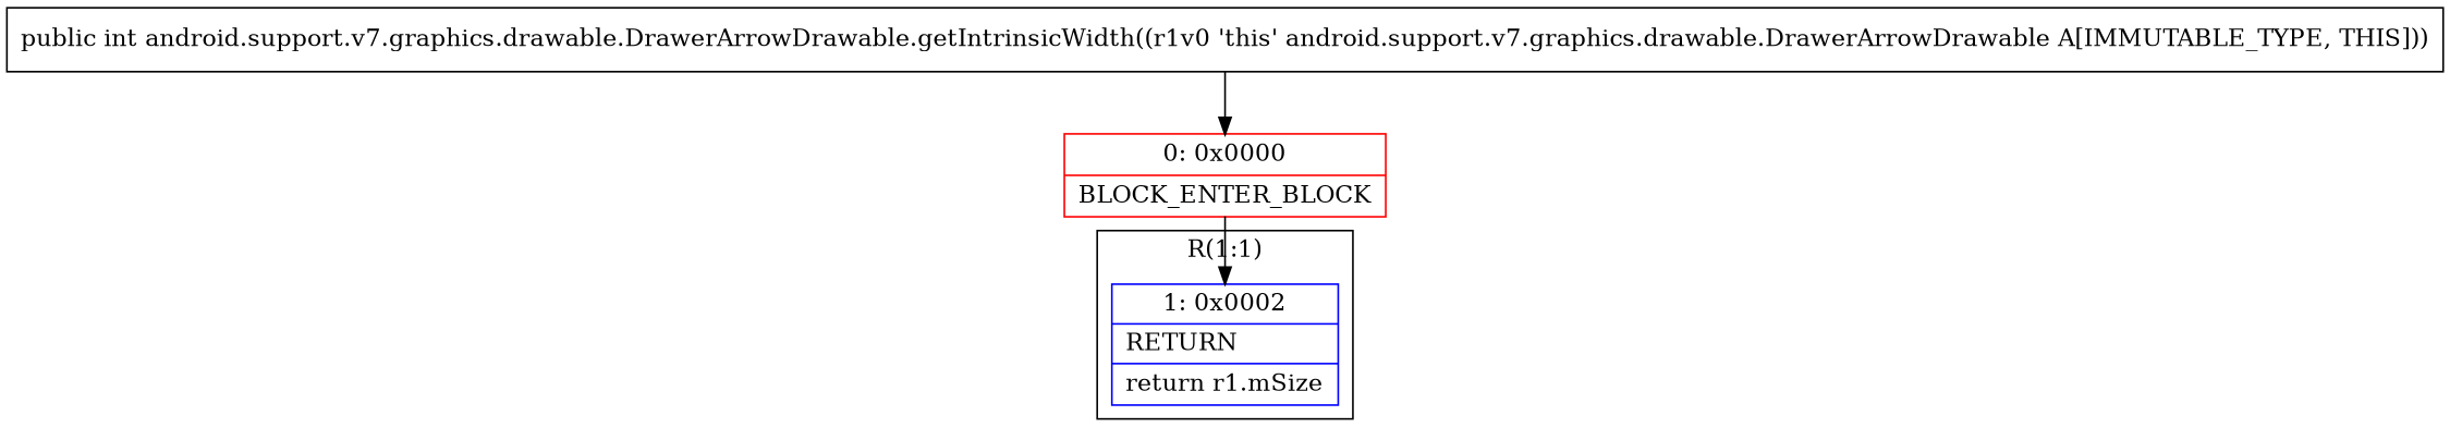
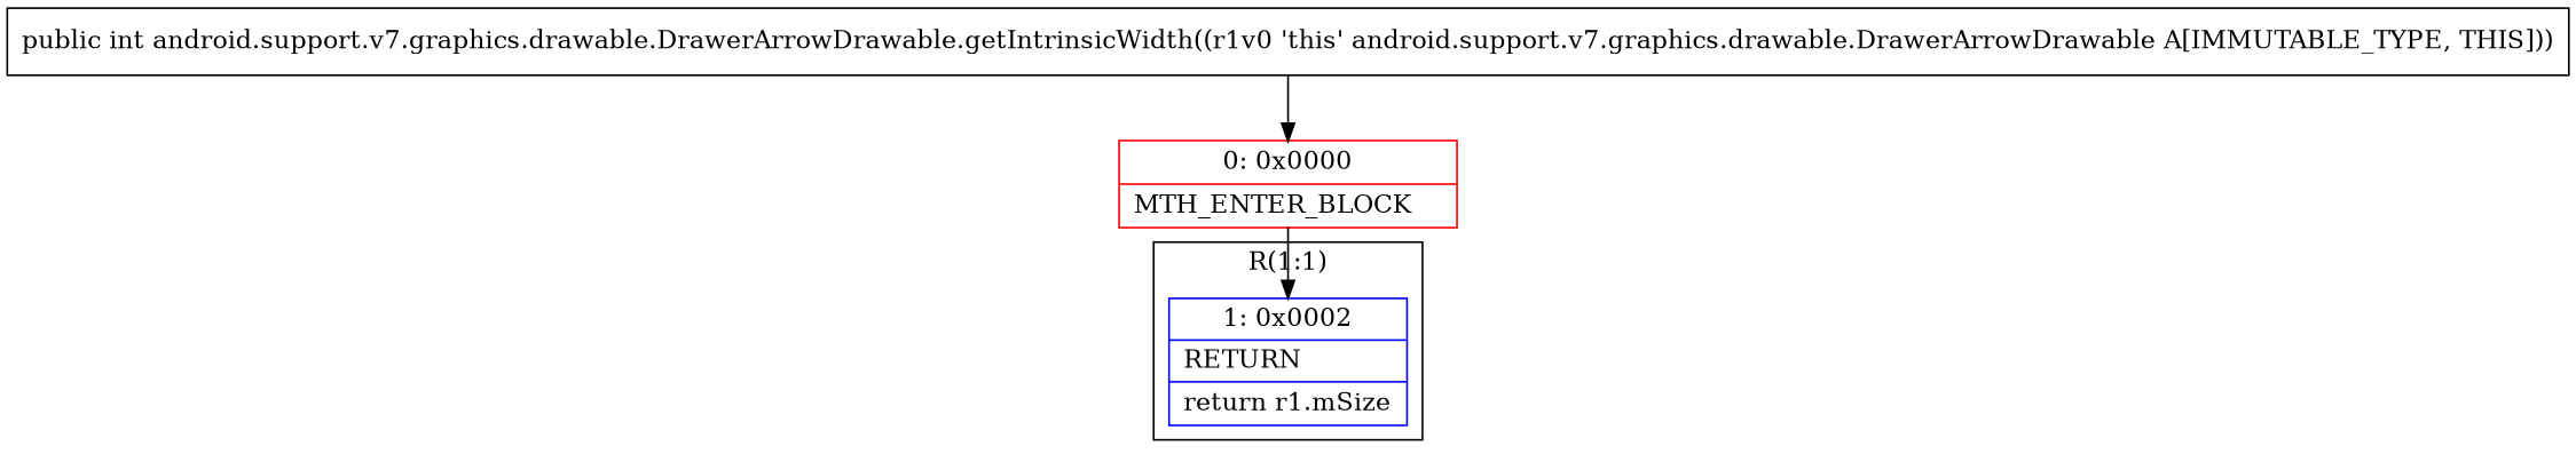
  digraph {
    node [shape=record]
    n1 [color=blue label="{1\:\ 0x0002|RETURN\l|return r1.mSize\l}"]
-   n2 [color=red label="{0\:\ 0x0000|BLOCK_ENTER_BLOCK\l}"]
+   n2 [color=red label="{0\:\ 0x0000|MTH_ENTER_BLOCK\l}"]
    n3 [label="{public int android.support.v7.graphics.drawable.DrawerArrowDrawable.getIntrinsicWidth((r1v0 'this' android.support.v7.graphics.drawable.DrawerArrowDrawable A[IMMUTABLE_TYPE, THIS])) }"]
    subgraph cluster_1 {
      label="R(1:1)"
      n1
    }
    n2 -> n1
    n3 -> n2
  }
